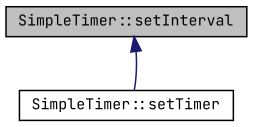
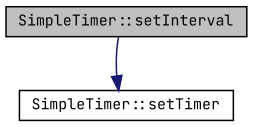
  digraph {
    rankdir=TB
    fontname="JetBrains Mono"
    node [color=black fontname="JetBrains Mono" fontsize=10 shape=record style=filled]
    n1 [fillcolor=grey75 fontcolor=black height=0.2 label="SimpleTimer::setInterval" width=0.4]
    n2 [fillcolor=white height=0.2 label="SimpleTimer::setTimer" width=0.4]
-   n2 -> n1 [color=midnightblue fontname="JetBrains Mono" fontsize=10 labelfontname=Helvetica labelfontsize=10 style=solid]
+   n1 -> n2 [color=midnightblue fontname="JetBrains Mono" fontsize=10 labelfontname=Helvetica labelfontsize=10 style=solid]
  }
